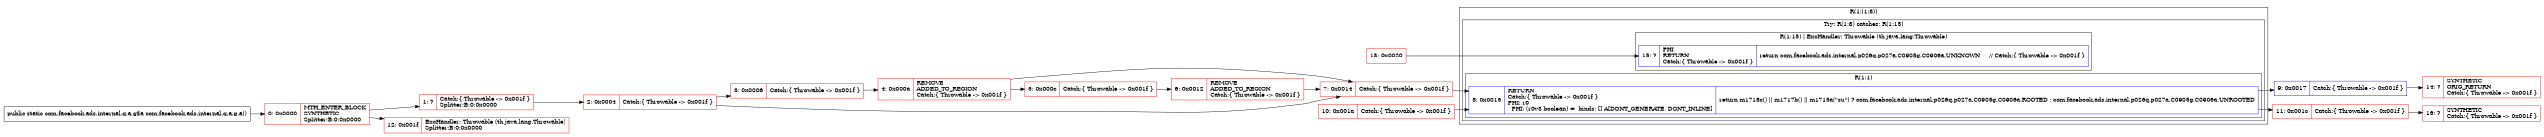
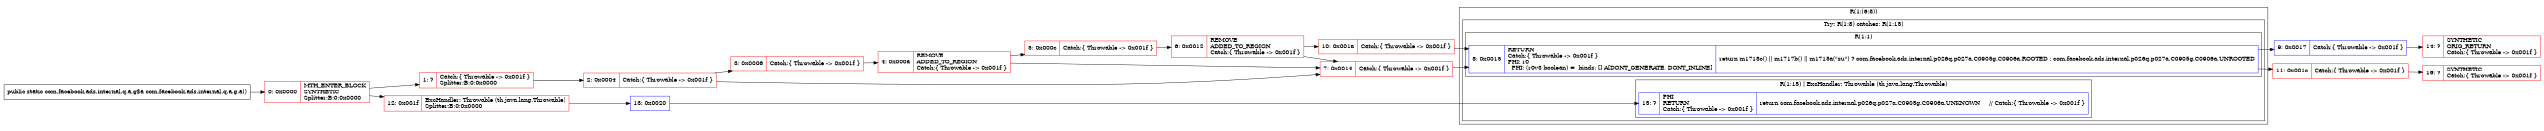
  digraph {
    rankdir=LR
    node [color=red shape=record]
    n1 [color=blue label="{8\:\ 0x0015|RETURN\lCatch:\{ Throwable \-\> 0x001f \}\lPHI: r0 \l  PHI: (r0v3 boolean) =  binds: [] A[DONT_GENERATE, DONT_INLINE]\l|return m1718c() \|\| m1717b() \|\| m1715a(\"su\") ? com.facebook.ads.internal.p026q.p027a.C0905g.C0906a.ROOTED : com.facebook.ads.internal.p026q.p027a.C0905g.C0906a.UNROOTED\l}"]
    n2 [color=blue label="{15\:\ ?|PHI\lRETURN\lCatch:\{ Throwable \-\> 0x001f \}\l|return com.facebook.ads.internal.p026q.p027a.C0905g.C0906a.UNKNOWN     \/\/ Catch:\{ Throwable \-\> 0x001f \}\l}"]
    n3 [color=blue label="{9\:\ 0x0017|Catch:\{ Throwable \-\> 0x001f \}\l}"]
    n4 [label="{11\:\ 0x001c|Catch:\{ Throwable \-\> 0x001f \}\l}"]
    n5 [label="{14\:\ ?|SYNTHETIC\lORIG_RETURN\lCatch:\{ Throwable \-\> 0x001f \}\l}"]
    n6 [label="{16\:\ ?|SYNTHETIC\lCatch:\{ Throwable \-\> 0x001f \}\l}"]
    n7 [label="{0\:\ 0x0000|MTH_ENTER_BLOCK\lSYNTHETIC\lSplitter:B:0:0x0000\l}"]
    n8 [label="{1\:\ ?|Catch:\{ Throwable \-\> 0x001f \}\lSplitter:B:0:0x0000\l}"]
    n9 [label="{12\:\ 0x001f|ExcHandler: Throwable (th java.lang.Throwable)\lSplitter:B:0:0x0000\l}"]
    n10 [label="{2\:\ 0x0004|Catch:\{ Throwable \-\> 0x001f \}\l}"]
-   n11 [label="{13\:\ 0x0020}"]
+   n11 [color=blue label="{13\:\ 0x0020}"]
    n12 [label="{3\:\ 0x0006|Catch:\{ Throwable \-\> 0x001f \}\l}"]
    n13 [label="{7\:\ 0x0014|Catch:\{ Throwable \-\> 0x001f \}\l}"]
    n14 [label="{4\:\ 0x000a|REMOVE\lADDED_TO_REGION\lCatch:\{ Throwable \-\> 0x001f \}\l}"]
    n15 [label="{5\:\ 0x000c|Catch:\{ Throwable \-\> 0x001f \}\l}"]
    n16 [label="{6\:\ 0x0012|REMOVE\lADDED_TO_REGION\lCatch:\{ Throwable \-\> 0x001f \}\l}"]
    n17 [label="{10\:\ 0x001a|Catch:\{ Throwable \-\> 0x001f \}\l}"]
    n18 [label="{public static com.facebook.ads.internal.q.a.g$a com.facebook.ads.internal.q.a.g.a() }" color=""]
    subgraph cluster_1 {
-     label="R(1:(1:8))"
+     label="R(1:(6:8))"
      subgraph cluster_2 {
        label="Try: R(1:8) catches: R(1:15)"
        subgraph cluster_3 {
          label="R(1:1)"
          n1
        }
        subgraph cluster_4 {
          label="R(1:15) | ExcHandler: Throwable (th java.lang.Throwable)\l"
          n2
        }
      }
    }
    subgraph cluster_5 {
      label="R(1:15) | ExcHandler: Throwable (th java.lang.Throwable)\l"
    }
    n1 -> n3
    n1 -> n4
    n3 -> n5
    n4 -> n6
    n7 -> n8
    n7 -> n9
    n8 -> n10
+   n9 -> n11
    n10 -> n12
    n10 -> n13
    n11 -> n2
    n12 -> n14
    n13 -> n1
    n14 -> n13
    n14 -> n15
    n15 -> n16
    n16 -> n13
+   n16 -> n17
    n17 -> n1
    n18 -> n7
  }
